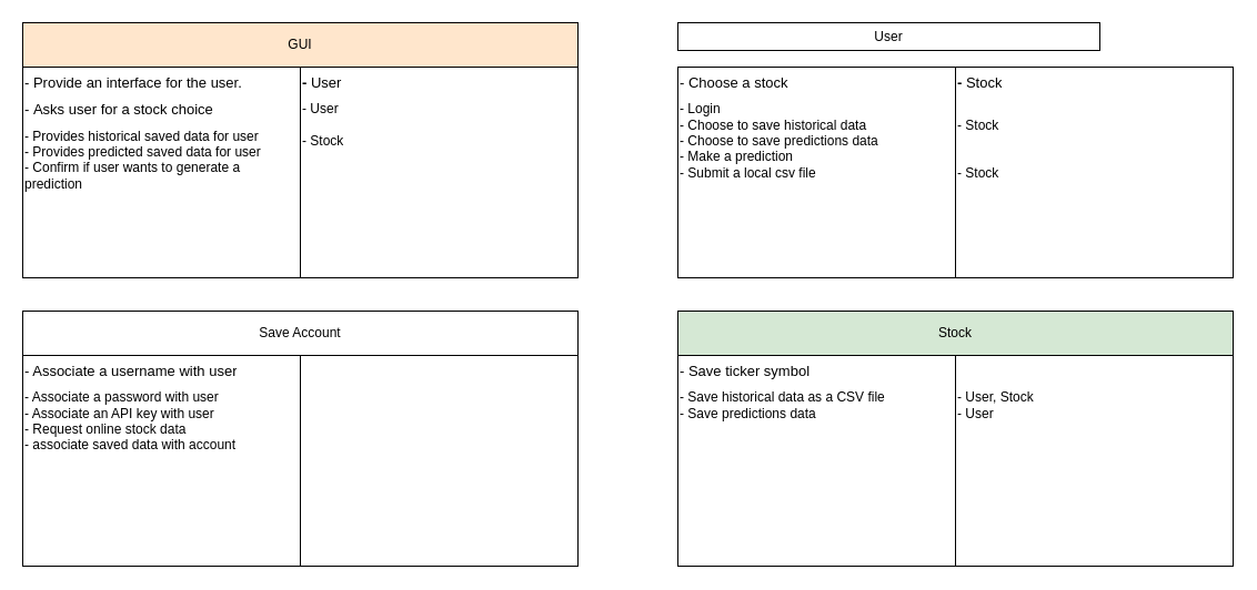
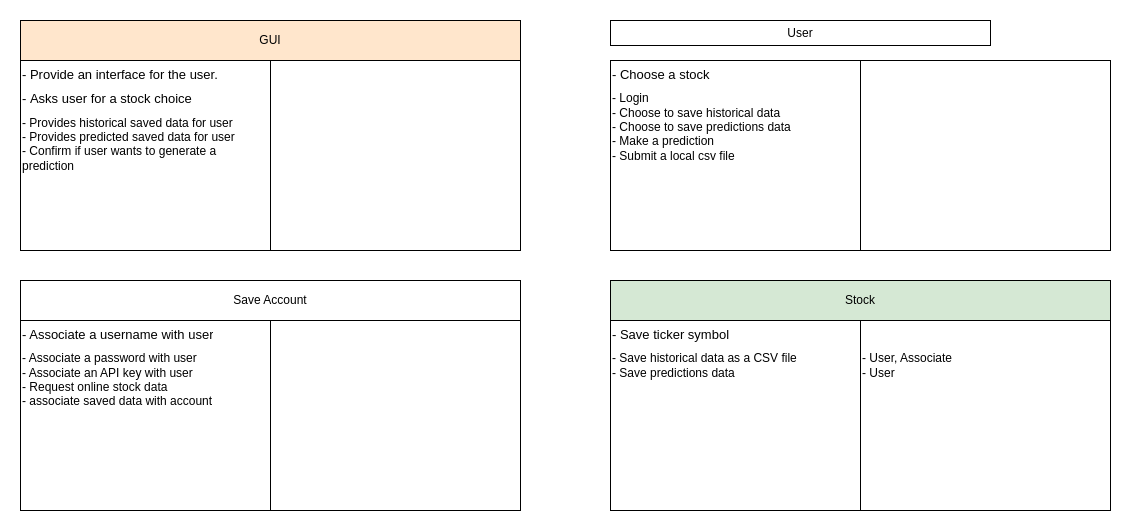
  <mxCell id="0" />
  <mxCell id="1" parent="0" />
  <mxCell id="2" value="GUI" style="rounded=0;whiteSpace=wrap;html=1;fillColor=#ffe6cc;" vertex="1" parent="1"><mxGeometry x="20" y="20" width="500" height="40" as="geometry" /></mxCell>
  <mxCell id="3" value="" style="rounded=0;whiteSpace=wrap;html=1;" vertex="1" parent="1"><mxGeometry x="20" y="60" width="500" height="190" as="geometry" /></mxCell>
  <mxCell id="4" value="" style="endArrow=none;html=1;rounded=0;entryX=0.5;entryY=0;entryDx=0;entryDy=0;exitX=0.5;exitY=1;exitDx=0;exitDy=0;" edge="1" parent="1" source="3" target="3"><mxGeometry width="50" height="50" relative="1" as="geometry"><mxPoint x="180" y="170" as="sourcePoint" /><mxPoint x="230" y="120" as="targetPoint" /></mxGeometry></mxCell>
  <mxCell id="5" value="&lt;h1 style=&quot;margin-top: 0px; font-size: 13px;&quot;&gt;&lt;span style=&quot;font-weight: 400; background-color: initial;&quot;&gt;- Provide an interface for the user.&lt;/span&gt;&lt;br&gt;&lt;/h1&gt;&lt;h1 style=&quot;margin-top: 0px; font-size: 13px;&quot;&gt;&lt;span style=&quot;background-color: initial; font-weight: normal;&quot;&gt;-&amp;nbsp;&lt;/span&gt;&lt;span style=&quot;background-color: initial; font-weight: normal;&quot;&gt;Asks user for a stock choice&lt;/span&gt;&lt;/h1&gt;&lt;div&gt;&lt;span style=&quot;font-weight: 400;&quot;&gt;- Provides historical saved data for user&lt;/span&gt;&lt;/div&gt;&lt;div&gt;&lt;span style=&quot;font-weight: 400;&quot;&gt;- Provides predicted saved data for user&lt;/span&gt;&lt;/div&gt;&lt;div&gt;&lt;span style=&quot;font-weight: 400;&quot;&gt;- Confirm if user wants to generate a prediction&lt;/span&gt;&lt;/div&gt;" style="text;html=1;whiteSpace=wrap;overflow=hidden;rounded=0;" vertex="1" parent="1"><mxGeometry x="20" y="60" width="250" height="190" as="geometry" /></mxCell>
- <mxCell id="6" value="&lt;h1 style=&quot;margin-top: 0px; font-size: 13px;&quot;&gt;- &lt;span style=&quot;font-weight: normal;&quot;&gt;User&lt;/span&gt;&lt;/h1&gt;&lt;div&gt;- User&lt;/div&gt;&lt;div&gt;&lt;br&gt;&lt;/div&gt;&lt;div&gt;- Stock&lt;/div&gt;&lt;div&gt;&lt;br&gt;&lt;/div&gt;&lt;div&gt;&lt;br&gt;&lt;/div&gt;" style="text;html=1;whiteSpace=wrap;overflow=hidden;rounded=0;" vertex="1" parent="1"><mxGeometry x="270" y="60" width="250" height="180" as="geometry" /></mxCell>
  <mxCell id="7" value="User" style="rounded=0;whiteSpace=wrap;html=1;" vertex="1" parent="1"><mxGeometry x="610" y="20" width="380" height="25" as="geometry" /></mxCell>
  <mxCell id="8" value="" style="rounded=0;whiteSpace=wrap;html=1;" vertex="1" parent="1"><mxGeometry x="610" y="60" width="500" height="190" as="geometry" /></mxCell>
  <mxCell id="9" value="" style="endArrow=none;html=1;rounded=0;entryX=0.5;entryY=0;entryDx=0;entryDy=0;exitX=0.5;exitY=1;exitDx=0;exitDy=0;" edge="1" source="8" target="8" parent="1"><mxGeometry width="50" height="50" relative="1" as="geometry"><mxPoint x="770" y="170" as="sourcePoint" /><mxPoint x="820" y="120" as="targetPoint" /></mxGeometry></mxCell>
  <mxCell id="10" value="&lt;h1 style=&quot;margin-top: 0px; font-size: 13px;&quot;&gt;&lt;span style=&quot;font-weight: 400;&quot;&gt;- Choose a stock&lt;/span&gt;&lt;/h1&gt;&lt;div&gt;&lt;span style=&quot;font-weight: 400;&quot;&gt;- Login&lt;/span&gt;&lt;/div&gt;&lt;div&gt;&lt;span style=&quot;font-weight: 400;&quot;&gt;- Choose to save historical data&lt;/span&gt;&lt;/div&gt;&lt;div&gt;&lt;span style=&quot;font-weight: 400;&quot;&gt;- Choose to save predictions data&lt;/span&gt;&lt;/div&gt;&lt;div&gt;&lt;span style=&quot;font-weight: 400;&quot;&gt;- Make a prediction&lt;/span&gt;&lt;/div&gt;&lt;div&gt;&lt;span style=&quot;font-weight: 400;&quot;&gt;- Submit a local csv file&lt;/span&gt;&lt;/div&gt;" style="text;html=1;whiteSpace=wrap;overflow=hidden;rounded=0;" vertex="1" parent="1"><mxGeometry x="610" y="60" width="250" height="190" as="geometry" /></mxCell>
- <mxCell id="11" value="&lt;h1 style=&quot;margin-top: 0px; font-size: 13px;&quot;&gt;- &lt;span style=&quot;font-weight: 400;&quot;&gt;Stock&lt;/span&gt;&lt;/h1&gt;&lt;div&gt;&lt;span style=&quot;font-weight: 400;&quot;&gt;&lt;br&gt;&lt;/span&gt;&lt;/div&gt;&lt;div&gt;&lt;span style=&quot;font-weight: 400;&quot;&gt;- Stock&lt;/span&gt;&lt;/div&gt;&lt;div&gt;&lt;span style=&quot;font-weight: 400;&quot;&gt;&lt;br&gt;&lt;/span&gt;&lt;/div&gt;&lt;div&gt;&lt;span style=&quot;font-weight: 400;&quot;&gt;&lt;br&gt;&lt;/span&gt;&lt;/div&gt;&lt;div&gt;&lt;span style=&quot;font-weight: 400;&quot;&gt;- Stock&lt;/span&gt;&lt;/div&gt;" style="text;html=1;whiteSpace=wrap;overflow=hidden;rounded=0;" vertex="1" parent="1"><mxGeometry x="860" y="60" width="250" height="180" as="geometry" /></mxCell>
  <mxCell id="12" value="Save Account" style="rounded=0;whiteSpace=wrap;html=1;" vertex="1" parent="1"><mxGeometry x="20" y="280" width="500" height="40" as="geometry" /></mxCell>
  <mxCell id="13" value="" style="rounded=0;whiteSpace=wrap;html=1;" vertex="1" parent="1"><mxGeometry x="20" y="320" width="500" height="190" as="geometry" /></mxCell>
  <mxCell id="14" value="" style="endArrow=none;html=1;rounded=0;entryX=0.5;entryY=0;entryDx=0;entryDy=0;exitX=0.5;exitY=1;exitDx=0;exitDy=0;" edge="1" source="13" target="13" parent="1"><mxGeometry width="50" height="50" relative="1" as="geometry"><mxPoint x="180" y="430" as="sourcePoint" /><mxPoint x="230" y="380" as="targetPoint" /></mxGeometry></mxCell>
  <mxCell id="15" value="&lt;h1 style=&quot;margin-top: 0px; font-size: 13px;&quot;&gt;&lt;span style=&quot;font-weight: 400;&quot;&gt;- Associate a username with user&lt;/span&gt;&lt;/h1&gt;&lt;div&gt;- Associate a password with user&lt;/div&gt;&lt;div&gt;- Associate an API key with user&lt;/div&gt;&lt;div&gt;- Request online stock data&lt;/div&gt;&lt;div&gt;- associate saved data with account&lt;/div&gt;" style="text;html=1;whiteSpace=wrap;overflow=hidden;rounded=0;" vertex="1" parent="1"><mxGeometry x="20" y="320" width="250" height="190" as="geometry" /></mxCell>
  <mxCell id="16" value="Stock" style="rounded=0;whiteSpace=wrap;html=1;fillColor=#d5e8d4;" vertex="1" parent="1"><mxGeometry x="610" y="280" width="500" height="40" as="geometry" /></mxCell>
  <mxCell id="17" value="" style="rounded=0;whiteSpace=wrap;html=1;" vertex="1" parent="1"><mxGeometry x="610" y="320" width="500" height="190" as="geometry" /></mxCell>
  <mxCell id="18" value="" style="endArrow=none;html=1;rounded=0;entryX=0.5;entryY=0;entryDx=0;entryDy=0;exitX=0.5;exitY=1;exitDx=0;exitDy=0;" edge="1" source="17" target="17" parent="1"><mxGeometry width="50" height="50" relative="1" as="geometry"><mxPoint x="770" y="430" as="sourcePoint" /><mxPoint x="820" y="380" as="targetPoint" /></mxGeometry></mxCell>
  <mxCell id="19" value="&lt;h1 style=&quot;margin-top: 0px; font-size: 13px;&quot;&gt;&lt;span style=&quot;font-weight: 400;&quot;&gt;- Save ticker symbol&lt;/span&gt;&lt;/h1&gt;&lt;div&gt;&lt;span style=&quot;font-weight: 400;&quot;&gt;- Save historical data as a CSV file&lt;/span&gt;&lt;/div&gt;&lt;div&gt;&lt;span style=&quot;font-weight: 400;&quot;&gt;- Save predictions data&lt;/span&gt;&lt;/div&gt;" style="text;html=1;whiteSpace=wrap;overflow=hidden;rounded=0;" vertex="1" parent="1"><mxGeometry x="610" y="320" width="250" height="190" as="geometry" /></mxCell>
- <mxCell id="20" value="&lt;h1 style=&quot;margin-top: 0px; font-size: 13px;&quot;&gt;&lt;br&gt;&lt;/h1&gt;&lt;div&gt;- User, Stock&lt;/div&gt;&lt;div&gt;- User&lt;/div&gt;" style="text;html=1;whiteSpace=wrap;overflow=hidden;rounded=0;" vertex="1" parent="1"><mxGeometry x="860" y="320" width="250" height="190" as="geometry" /></mxCell>
+ <mxCell id="20" value="&lt;h1 style=&quot;margin-top: 0px; font-size: 13px;&quot;&gt;&lt;br&gt;&lt;/h1&gt;&lt;div&gt;- User, Associate&lt;/div&gt;&lt;div&gt;- User&lt;/div&gt;" style="text;html=1;whiteSpace=wrap;overflow=hidden;rounded=0;" vertex="1" parent="1"><mxGeometry x="860" y="320" width="250" height="190" as="geometry" /></mxCell>
